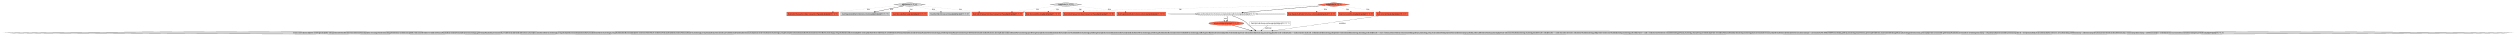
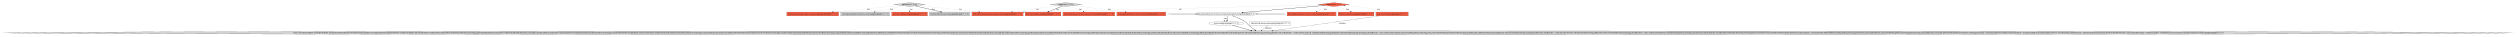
  digraph {
    fontname=Merriweather
    node [fillcolor=tomato fontname=Merriweather shape=box style=filled]
    edge [fontname=Merriweather style=dotted]
    n1 [fillcolor=lightgray label="final OpOrder.Group opGroup@@@2@@@['0', '1', '0']"]
    n2 [fillcolor=white label="!isPrimaryKeyIndex() && !columns.contains(indexedColumn)@@@3@@@['0', '0', '1']" shape=diamond]
-   n3 [label="return null@@@3@@@['0', '0', '1']" shape=ellipse]
+   n3 [fillcolor=white label="return null@@@3@@@['0', '0', '1']" shape=ellipse]
    n4 [fillcolor=lightgray label="return new Indexer(){public void begin(){}public void partitionDelete(DeletionTime deletionTime){}public void rangeTombstone(RangeTombstone tombstone){}public void insertRow(Row row){if (isPrimaryKeyIndex()) {indexPrimaryKey(row.clustering(),getPrimaryKeyIndexLiveness(row),row.deletion())}{if (indexedColumn.isComplex()) indexCells(row.clustering(),row.getComplexColumnData(indexedColumn))indexCell(row.clustering(),row.getCell(indexedColumn))}}public void removeRow(Row row){if (isPrimaryKeyIndex()) indexPrimaryKey(row.clustering(),row.primaryKeyLivenessInfo(),row.deletion())if (indexedColumn.isComplex()) removeCells(row.clustering(),row.getComplexColumnData(indexedColumn))removeCell(row.clustering(),row.getCell(indexedColumn))}public void updateRow(Row oldRow,Row newRow){if (isPrimaryKeyIndex()) indexPrimaryKey(newRow.clustering(),newRow.primaryKeyLivenessInfo(),newRow.deletion())if (indexedColumn.isComplex()) {indexCells(newRow.clustering(),newRow.getComplexColumnData(indexedColumn))removeCells(oldRow.clustering(),oldRow.getComplexColumnData(indexedColumn))}{indexCell(newRow.clustering(),newRow.getCell(indexedColumn))removeCell(oldRow.clustering(),oldRow.getCell(indexedColumn))}}public void finish(){}private void indexCells(Clustering clustering,Iterable<Cell> cells){if (cells == null) returnfor (Cell cell : cells)indexCell(clustering,cell)}private void indexCell(Clustering clustering,Cell cell){if (cell == null || !cell.isLive(nowInSec)) returninsert(key.getKey(),clustering,cell,LivenessInfo.withExpirationTime(cell.timestamp(),cell.ttl(),cell.localDeletionTime()),opGroup)}private void removeCells(Clustering clustering,Iterable<Cell> cells){if (cells == null) returnfor (Cell cell : cells)removeCell(clustering,cell)}private void removeCell(Clustering clustering,Cell cell){if (cell == null || !cell.isLive(nowInSec)) returndelete(key.getKey(),clustering,cell,opGroup,nowInSec)}private void indexPrimaryKey(final Clustering clustering,final LivenessInfo liveness,final Row.Deletion deletion){if (liveness.timestamp() != LivenessInfo.NO_TIMESTAMP) insert(key.getKey(),clustering,null,liveness,opGroup)if (!deletion.isLive()) delete(key.getKey(),clustering,deletion.time(),opGroup)}private LivenessInfo getPrimaryKeyIndexLiveness(Row row){long timestamp = row.primaryKeyLivenessInfo().timestamp()int ttl = row.primaryKeyLivenessInfo().ttl()for (Cell cell : row.cells()){long cellTimestamp = cell.timestamp()if (cell.isLive(nowInSec)) {if (cellTimestamp > timestamp) {timestamp = cellTimestampttl = cell.ttl()}}}return LivenessInfo.create(timestamp,ttl,nowInSec)}}@@@4@@@['0', '0', '1']" shape=ellipse]
    n5 [label="final DecoratedKey key@@@2@@@['0', '1', '0']"]
    n6 [label="final IndexTransaction.Type transactionType@@@2@@@['1', '1', '1']"]
    n7 [fillcolor=lightgray label="indexerFor['0', '1', '0']" shape=diamond]
    n8 [label="final IndexTransaction.Type transactionType@@@2@@@['0', '1', '0']"]
    n9 [fillcolor=lightgray label="final RegularAndStaticColumns columns@@@2@@@['0', '1', '0']"]
    n10 [fillcolor=lightgray label="indexerFor['1', '0', '0']" shape=diamond]
    n11 [label="final DecoratedKey key@@@2@@@['1', '0', '0']"]
    n12 [label="final IndexTransaction.Type transactionType@@@2@@@['1', '0', '0']"]
    n13 [label="final RegularAndStaticColumns columns@@@2@@@['1', '0', '0']"]
    n14 [label="final RegularAndStaticColumns columns@@@2@@@['0', '0', '1']"]
    n15 [fillcolor=white label="final OpOrder.Group opGroup@@@2@@@['0', '0', '1']"]
    n16 [label="indexerFor['0', '0', '1']" shape=diamond]
    n17 [label="final DecoratedKey key@@@2@@@['0', '0', '1']"]
    n18 [label="final int nowInSec@@@2@@@['0', '0', '1']"]
    n2 -> n3 [style=bold]
    n2 -> n3 [label=true]
    n2 -> n4 [style=bold]
    n3 -> n4 [style=bold]
-   n7 -> n1 [label=true]
+   n7 -> n1 [label=true style=bold]
    n7 -> n5 [label=true]
    n7 -> n6 [label=true]
    n7 -> n8 [label=true]
-   n7 -> n9 [label=true style=bold]
+   n7 -> n9 [label=true]
    n10 -> n6 [label=true]
-   n10 -> n11 [label=true]
+   n10 -> n11 [label=true style=bold]
    n10 -> n12 [label=true]
    n10 -> n13 [label=true]
    n15 -> n4 [label=opGroup style=solid]
    n16 -> n2 [style=bold]
    n16 -> n6 [label=true]
    n16 -> n14 [label=true]
    n16 -> n17 [label=true]
-   n16 -> n18 [label=true]
+   n18 -> n16 [label=true]
    n18 -> n4 [label=nowInSec style=solid]
  }
